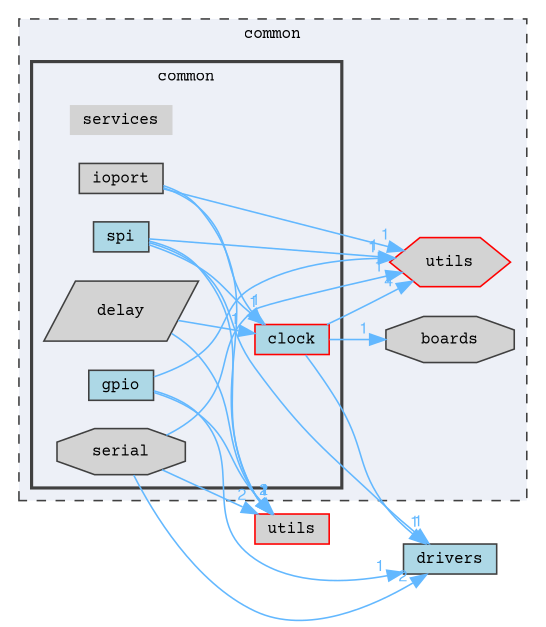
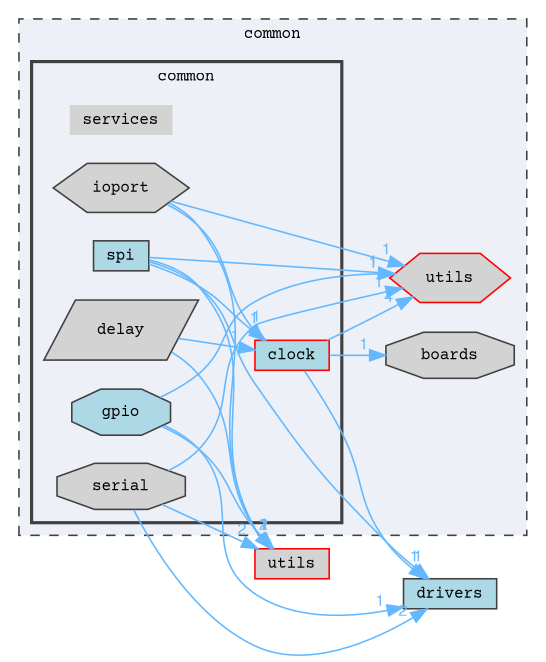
  digraph {
    compound=true
    fontname="Courier Prime"
    rankdir=LR
    node [fillcolor=lightgrey fontname="Courier Prime" fontsize=10 shape=box style=filled color=grey25]
    edge [color=steelblue1 fontcolor=steelblue1 fontname="Courier Prime" fontsize=10 headlabel=1 labeldistance=1.5 labelfontname=FreeSans labelfontsize=10]
    n1 [height=0.2 label=services shape=plaintext width=0.4 color=""]
    n2 [color=red fillcolor=lightblue height=0.2 label=clock width=0.4]
    n3 [height=0.2 label=delay shape=parallelogram width=0.4]
-   n4 [fillcolor=lightblue height=0.2 label=gpio width=0.4]
-   n5 [height=0.2 label=ioport width=0.4]
+   n4 [fillcolor=lightblue height=0.2 label=gpio shape=octagon width=0.4]
+   n5 [height=0.2 label=ioport shape=hexagon width=0.4]
    n6 [height=0.2 label=serial shape=octagon width=0.4]
    n7 [fillcolor=lightblue height=0.2 label=spi width=0.4]
    n8 [height=0.2 label=boards shape=octagon width=0.4]
    n9 [color=red height=0.2 label=utils shape=hexagon width=0.4]
    n10 [fillcolor=lightblue height=0.2 label=drivers width=0.4]
    n11 [color=red height=0.2 label=utils width=0.4]
    subgraph cluster_1 {
      bgcolor="#edf0f7"
      fontsize=10
      label=common
      pencolor=grey25
      style="filled,dashed"
      n8
      n9
      subgraph cluster_2 {
        bgcolor="#edf0f7"
        fontsize=10
        label=common
        pencolor=grey25
        style="filled,bold"
        n1
        n2
        n3
        n4
        n5
        n6
        n7
      }
    }
    n2 -> n8
    n2 -> n9 [headlabel=4]
    n2 -> n10
    n3 -> n2
    n3 -> n11
    n4 -> n9
    n4 -> n10
    n4 -> n11
    n5 -> n2
    n5 -> n9
    n5 -> n11
    n6 -> n9
    n6 -> n10 [headlabel=2]
    n6 -> n11 [headlabel=2]
    n7 -> n2
    n7 -> n9
    n7 -> n10
    n7 -> n11 [headlabel=2]
  }
